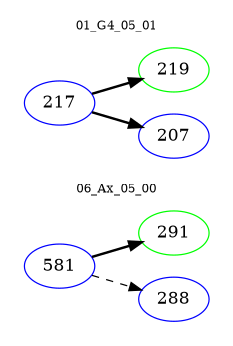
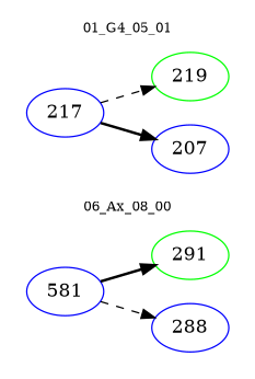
  digraph {
    rankdir=LR
    node [color=blue]
    edge [color=black style=dashed]
    n1 [label=581]
    n2 [label=288]
    n3 [color=green label=291]
    n4 [label=217]
    n5 [label=207]
    n6 [color=green label=219]
    subgraph cluster_1 {
      color=white
      fontsize=10
-     label="06_Ax_05_00"
+     label="06_Ax_08_00"
      n1
      n2
      n3
    }
    subgraph cluster_2 {
      color=white
      fontsize=10
      label="01_G4_05_01"
      n4
      n5
      n6
    }
    n1 -> n2
    n1 -> n3 [style=bold]
    n4 -> n5 [style=bold]
-   n4 -> n6 [style=bold]
+   n4 -> n6
  }
